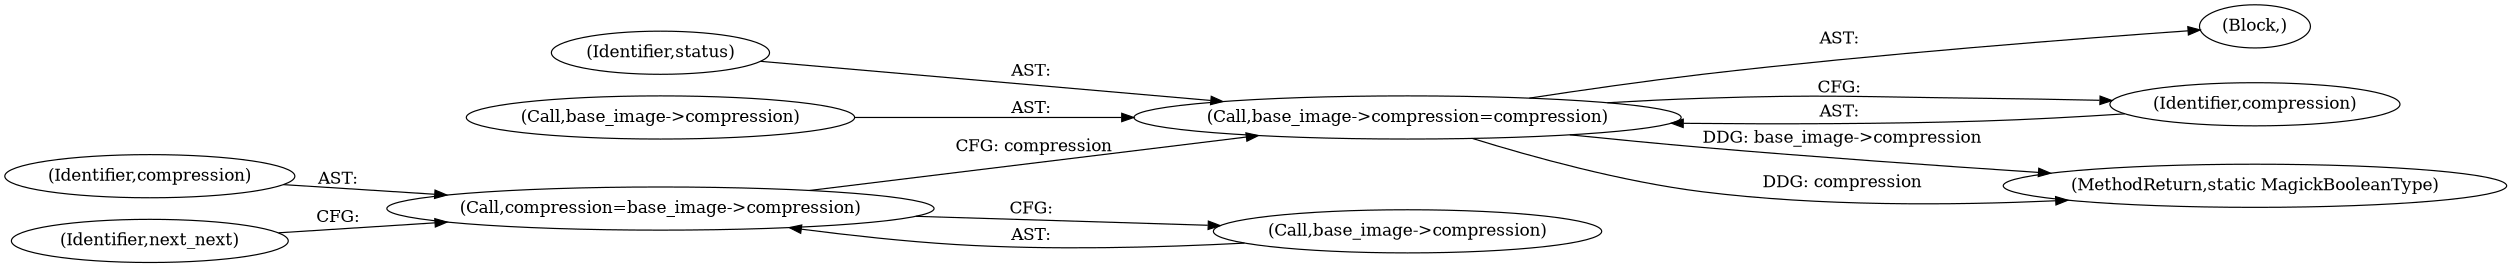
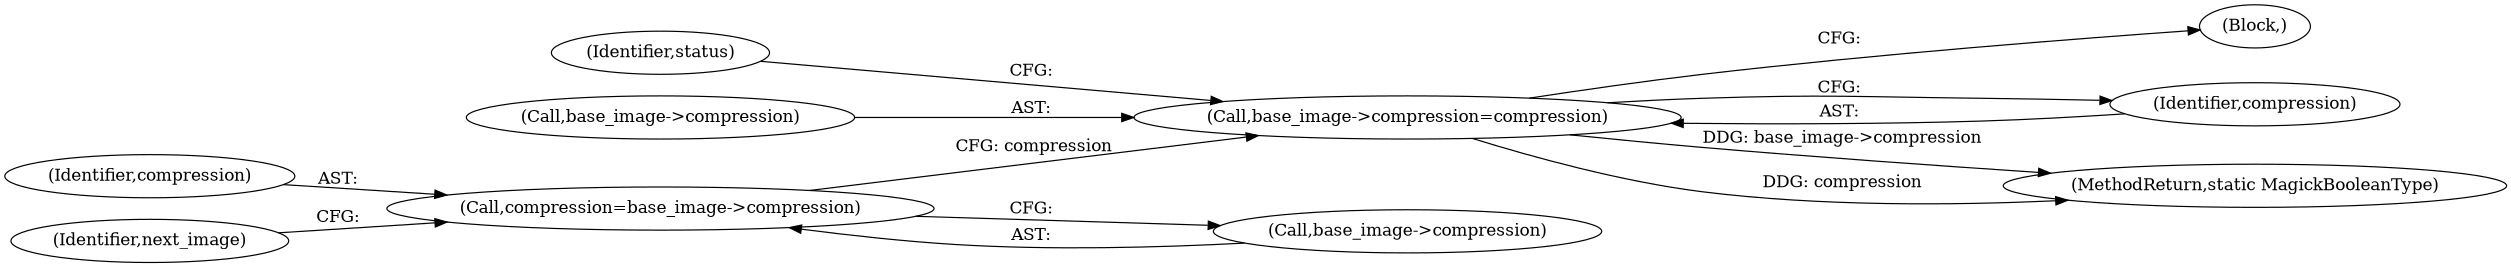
  digraph {
    rankdir=LR
    n1 [label="(Call,compression=base_image->compression)"]
    n2 [label="(Call,base_image->compression=compression)"]
    n3 [label="(Call,base_image->compression)"]
    n4 [label="(Block,)"]
    n5 [label="(Identifier,compression)"]
    n6 [label="(MethodReturn,static MagickBooleanType)"]
    n7 [label="(Identifier,compression)"]
    n8 [label="(Identifier,status)"]
    n9 [label="(Call,base_image->compression)"]
-   n10 [label="(Identifier,next_next)"]
+   n10 [label="(Identifier,next_image)"]
    n1 -> n2 [label="CFG: compression"]
    n1 -> n3 [label="CFG: "]
-   n2 -> n4 [label="AST: "]
+   n2 -> n4 [label="CFG: "]
    n2 -> n5 [label="CFG: "]
    n2 -> n6 [label="DDG: base_image->compression"]
    n2 -> n6 [label="DDG: compression"]
    n3 -> n1 [label="AST: "]
    n5 -> n2 [label="AST: "]
    n7 -> n1 [label="AST: "]
-   n8 -> n2 [label="AST: "]
+   n8 -> n2 [label="CFG: "]
    n9 -> n2 [label="AST: "]
    n10 -> n1 [label="CFG: "]
  }
